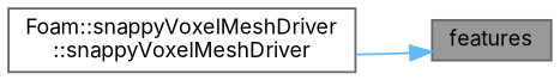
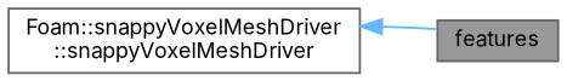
  digraph {
    rankdir=RL
    fontname=Inter
    node [fontname=Inter fontsize=10 shape=box style=filled]
    n1 [color=gray40 fillcolor=grey60 fontcolor=black height=0.2 label=features width=0.4]
    n2 [color=grey40 fillcolor=white height=0.2 label="Foam::snappyVoxelMeshDriver\l::snappyVoxelMeshDriver" width=0.4]
-   n1 -> n2 [color=steelblue1 dir=back fontname=Inter fontsize=10 labelfontname=Helvetica labelfontsize=10 style=solid]
+   n2 -> n1 [color=steelblue1 dir=back fontname=Inter fontsize=10 labelfontname=Helvetica labelfontsize=10 style=solid]
  }
